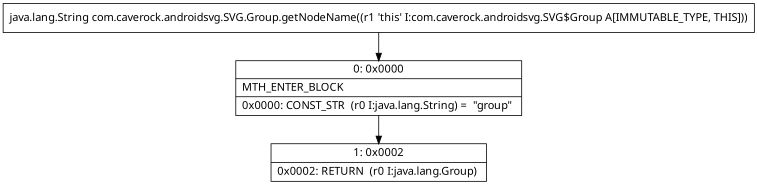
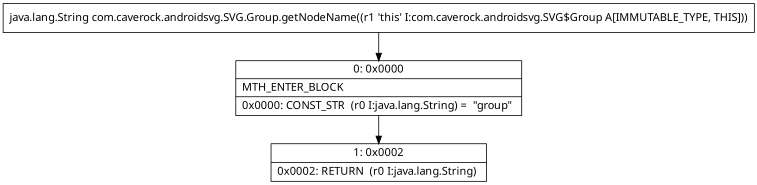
  digraph {
    fontname="Noto Sans"
    node [shape=record fontname="Noto Sans"]
    edge [fontname="Noto Sans"]
    n1 [label="{0\:\ 0x0000|MTH_ENTER_BLOCK\l|0x0000: CONST_STR  (r0 I:java.lang.String) =  \"group\" \l}"]
-   n2 [label="{1\:\ 0x0002|0x0002: RETURN  (r0 I:java.lang.Group) \l}"]
+   n2 [label="{1\:\ 0x0002|0x0002: RETURN  (r0 I:java.lang.String) \l}"]
    n3 [label="{java.lang.String com.caverock.androidsvg.SVG.Group.getNodeName((r1 'this' I:com.caverock.androidsvg.SVG$Group A[IMMUTABLE_TYPE, THIS])) }"]
    n1 -> n2
    n3 -> n1
  }
